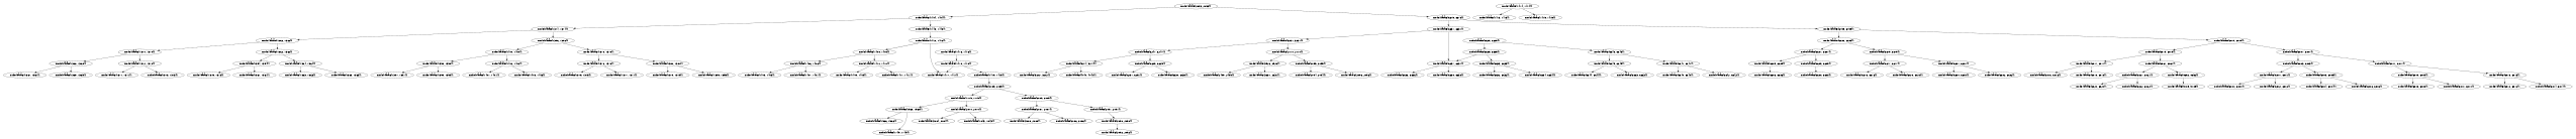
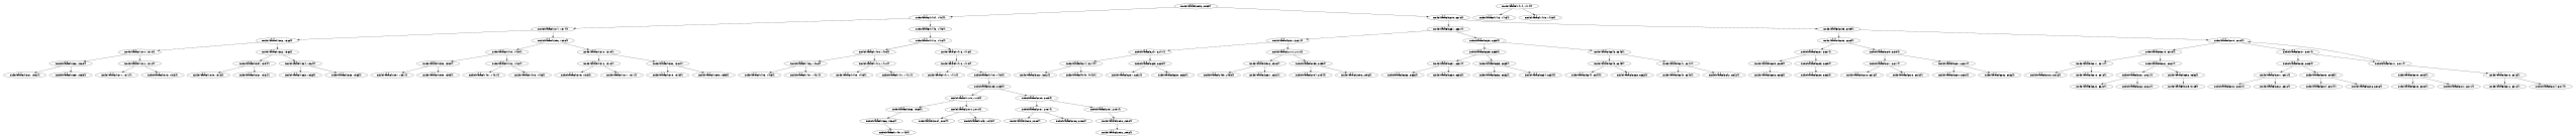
  digraph {
    n1 [label="Node{data=[2093, 2093]}"]
    n2 [label="Node{data=[1404, 1404]}"]
    n3 [label="Node{data=[6675, 6675]}"]
    n4 [label="Node{data=[1374, 1374]}"]
    n5 [label="Node{data=[1448, 1448]}"]
    n6 [label="Node{data=[6631, 6631]}"]
    n7 [label="Node{data=[6799, 6799]}"]
    n8 [label="Node{data=[1366, 1366]}"]
    n9 [label="Node{data=[1396, 1396]}"]
    n10 [label="Node{data=[1412, 1412]}"]
    n11 [label="Node{data=[1362, 1362]}"]
    n12 [label="Node{data=[1370, 1370]}"]
    n13 [label="Node{data=[1378, 1378]}"]
    n14 [label="Node{data=[1400, 1400]}"]
    n15 [label="Node{data=[1354, 1354]}"]
    n16 [label="Node{data=[1364, 1364]}"]
    n17 [label="Node{data=[1368, 1368]}"]
    n18 [label="Node{data=[1372, 1372]}"]
    n19 [label="Node{data=[1315, 1315]}"]
    n20 [label="Node{data=[1361, 1361]}"]
    n21 [label="Node{data=[1363, 1363]}"]
    n22 [label="Node{data=[1365, 1365]}"]
    n23 [label="Node{data=[1367, 1367]}"]
    n24 [label="Node{data=[1369, 1369]}"]
    n25 [label="Node{data=[1371, 1371]}"]
    n26 [label="Node{data=[1373, 1373]}"]
    n27 [label="Node{data=[1376, 1376]}"]
    n28 [label="Node{data=[1380, 1380]}"]
    n29 [label="Node{data=[1398, 1398]}"]
    n30 [label="Node{data=[1402, 1402]}"]
    n31 [label="Node{data=[1375, 1375]}"]
    n32 [label="Node{data=[1377, 1377]}"]
    n33 [label="Node{data=[1379, 1379]}"]
    n34 [label="Node{data=[1395, 1395]}"]
    n35 [label="Node{data=[1397, 1397]}"]
    n36 [label="Node{data=[1399, 1399]}"]
    n37 [label="Node{data=[1401, 1401]}"]
    n38 [label="Node{data=[1403, 1403]}"]
    n39 [label="Node{data=[1408, 1408]}"]
    n40 [label="Node{data=[1416, 1416]}"]
    n41 [label="Node{data=[2085, 2085]}"]
    n42 [label="Node{data=[1775, 1775]}"]
    n43 [label="Node{data=[2089, 2089]}"]
    n44 [label="Node{data=[1406, 1406]}"]
    n45 [label="Node{data=[1410, 1410]}"]
    n46 [label="Node{data=[1418, 1418]}"]
    n47 [label="Node{data=[1405, 1405]}"]
    n48 [label="Node{data=[1407, 1407]}"]
    n49 [label="Node{data=[1409, 1409]}"]
    n50 [label="Node{data=[1411, 1411]}"]
    n51 [label="Node{data=[1414, 1414]}"]
    n52 [label="Node{data=[1413, 1413]}"]
    n53 [label="Node{data=[1415, 1415]}"]
    n54 [label="Node{data=[1417, 1417]}"]
    n55 [label="Node{data=[1419, 1419]}"]
    n56 [label="Node{data=[1568, 1568]}"]
    n57 [label="Node{data=[2070, 2070]}"]
    n58 [label="Node{data=[2087, 2087]}"]
    n59 [label="Node{data=[2091, 2091]}"]
    n60 [label="Node{data=[1566, 1566]}"]
    n61 [label="Node{data=[1749, 1749]}"]
    n62 [label="Node{data=[1843, 1843]}"]
    n63 [label="Node{data=[2084, 2084]}"]
    n64 [label="Node{data=[2086, 2086]}"]
    n65 [label="Node{data=[2088, 2088]}"]
    n66 [label="Node{data=[2090, 2090]}"]
    n67 [label="Node{data=[2092, 2092]}"]
    n68 [label="Node{data=[3231, 3231]}"]
    n69 [label="Node{data=[6639, 6639]}"]
    n70 [label="Node{data=[6683, 6683]}"]
    n71 [label="Node{data=[6815, 6815]}"]
    n72 [label="Node{data=[2110, 2110]}"]
    n73 [label="Node{data=[6247, 6247]}"]
    n74 [label="Node{data=[6635, 6635]}"]
    n75 [label="Node{data=[6643, 6643]}"]
    n76 [label="Node{data=[2095, 2095]}"]
    n77 [label="Node{data=[2526, 2526]}"]
    n78 [label="Node{data=[3274, 3274]}"]
    n79 [label="Node{data=[6629, 6629]}"]
    n80 [label="Node{data=[2094, 2094]}"]
    n81 [label="Node{data=[2096, 2096]}"]
    n82 [label="Node{data=[2499, 2499]}"]
    n83 [label="Node{data=[2631, 2631]}"]
    n84 [label="Node{data=[3267, 3267]}"]
    n85 [label="Node{data=[4040, 4040]}"]
    n86 [label="Node{data=[6251, 6251]}"]
    n87 [label="Node{data=[6630, 6630]}"]
    n88 [label="Node{data=[6633, 6633]}"]
    n89 [label="Node{data=[6637, 6637]}"]
    n90 [label="Node{data=[6641, 6641]}"]
    n91 [label="Node{data=[6645, 6645]}"]
    n92 [label="Node{data=[6632, 6632]}"]
    n93 [label="Node{data=[6634, 6634]}"]
    n94 [label="Node{data=[6636, 6636]}"]
    n95 [label="Node{data=[6638, 6638]}"]
    n96 [label="Node{data=[6640, 6640]}"]
    n97 [label="Node{data=[6642, 6642]}"]
    n98 [label="Node{data=[6644, 6644]}"]
    n99 [label="Node{data=[6663, 6663]}"]
    n100 [label="Node{data=[6679, 6679]}"]
    n101 [label="Node{data=[6687, 6687]}"]
    n102 [label="Node{data=[6807, 6807]}"]
    n103 [label="Node{data=[6819, 6819]}"]
    n104 [label="Node{data=[6677, 6677]}"]
    n105 [label="Node{data=[6681, 6681]}"]
    n106 [label="Node{data=[6685, 6685]}"]
    n107 [label="Node{data=[6689, 6689]}"]
    n108 [label="Node{data=[6676, 6676]}"]
    n109 [label="Node{data=[6678, 6678]}"]
    n110 [label="Node{data=[6680, 6680]}"]
    n111 [label="Node{data=[6682, 6682]}"]
    n112 [label="Node{data=[6686, 6686]}"]
    n113 [label="Node{data=[6688, 6688]}"]
    n114 [label="Node{data=[6803, 6803]}"]
    n115 [label="Node{data=[6811, 6811]}"]
    n116 [label="Node{data=[6817, 6817]}"]
    n117 [label="Node{data=[6861, 6861]}"]
    n118 [label="Node{data=[6801, 6801]}"]
    n119 [label="Node{data=[6805, 6805]}"]
    n120 [label="Node{data=[6809, 6809]}"]
    n121 [label="Node{data=[6813, 6813]}"]
    n122 [label="Node{data=[6800, 6800]}"]
    n123 [label="Node{data=[6802, 6802]}"]
    n124 [label="Node{data=[6804, 6804]}"]
    n125 [label="Node{data=[6806, 6806]}"]
    n126 [label="Node{data=[6808, 6808]}"]
    n127 [label="Node{data=[6810, 6810]}"]
    n128 [label="Node{data=[6812, 6812]}"]
    n129 [label="Node{data=[6814, 6814]}"]
    n130 [label="Node{data=[6816, 6816]}"]
    n131 [label="Node{data=[6818, 6818]}"]
    n132 [label="Node{data=[6821, 6821]}"]
    n133 [label="Node{data=[8652, 8652]}"]
    n134 [label="Node{data=[6820, 6820]}"]
    n135 [label="Node{data=[6822, 6822]}"]
    n136 [label="Node{data=[9189, 9189]}"]
    n1 -> n2
    n1 -> n3
    n2 -> n4
    n2 -> n5
    n3 -> n6
    n3 -> n7
    n4 -> n8
    n4 -> n9
    n5 -> n10
    n6 -> n68
-   n6 -> n89
+   n6 -> n69
    n7 -> n70
    n7 -> n71
    n8 -> n11
    n8 -> n12
    n9 -> n13
    n9 -> n14
    n10 -> n39
-   n10 -> n54
+   n10 -> n40
    n11 -> n15
    n11 -> n16
    n12 -> n17
    n12 -> n18
    n13 -> n27
    n13 -> n28
    n14 -> n29
    n14 -> n30
    n15 -> n19
    n15 -> n20
    n16 -> n21
    n16 -> n22
    n17 -> n23
    n17 -> n24
    n18 -> n25
    n18 -> n26
    n27 -> n31
    n27 -> n32
    n28 -> n33
    n28 -> n34
    n29 -> n35
    n29 -> n36
    n30 -> n37
    n30 -> n38
    n39 -> n44
    n39 -> n45
    n40 -> n46
    n41 -> n42
    n41 -> n43
    n42 -> n56
    n42 -> n57
    n43 -> n58
    n43 -> n59
    n44 -> n47
    n44 -> n48
    n45 -> n49
    n45 -> n50
    n46 -> n54
    n46 -> n55
    n51 -> n52
    n51 -> n53
    n55 -> n41
    n56 -> n60
-   n56 -> n61
+   n60 -> n61
    n57 -> n62
    n57 -> n63
    n58 -> n64
    n58 -> n65
    n59 -> n66
    n66 -> n67
    n68 -> n72
    n68 -> n73
    n69 -> n74
    n69 -> n75
    n70 -> n100
    n70 -> n101
    n71 -> n102
    n71 -> n103
    n72 -> n76
    n72 -> n77
    n73 -> n78
    n73 -> n79
    n74 -> n88
    n74 -> n89
    n75 -> n90
    n75 -> n91
    n76 -> n80
    n76 -> n81
    n77 -> n82
    n77 -> n83
    n78 -> n84
    n78 -> n85
    n79 -> n86
    n79 -> n87
    n88 -> n92
    n88 -> n93
    n89 -> n94
    n89 -> n95
    n90 -> n96
    n90 -> n97
    n91 -> n98
    n91 -> n99
    n100 -> n104
    n100 -> n105
    n101 -> n106
    n101 -> n107
    n102 -> n114
    n102 -> n115
    n103 -> n116
    n103 -> n117
    n104 -> n108
    n104 -> n109
    n105 -> n110
    n105 -> n111
    n106 -> n112
    n107 -> n113
    n114 -> n118
    n114 -> n119
-   n115 -> n120
+   n115 -> n71
    n115 -> n121
    n116 -> n130
    n116 -> n131
    n117 -> n132
    n117 -> n133
    n118 -> n122
    n118 -> n123
    n119 -> n124
    n119 -> n125
    n120 -> n126
    n120 -> n127
    n121 -> n128
    n121 -> n129
    n132 -> n134
    n132 -> n135
    n133 -> n136
  }
